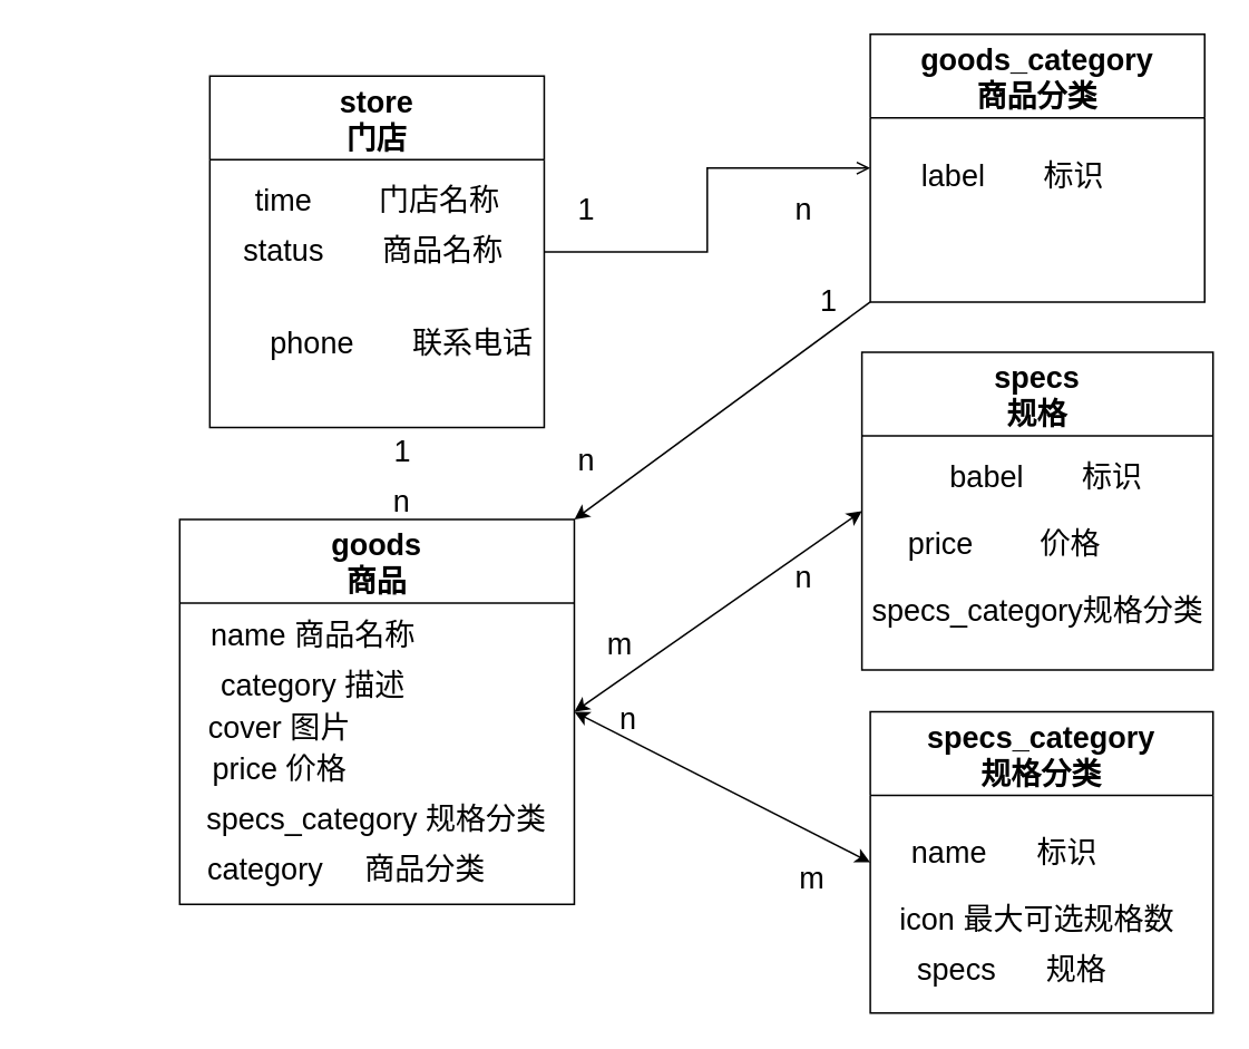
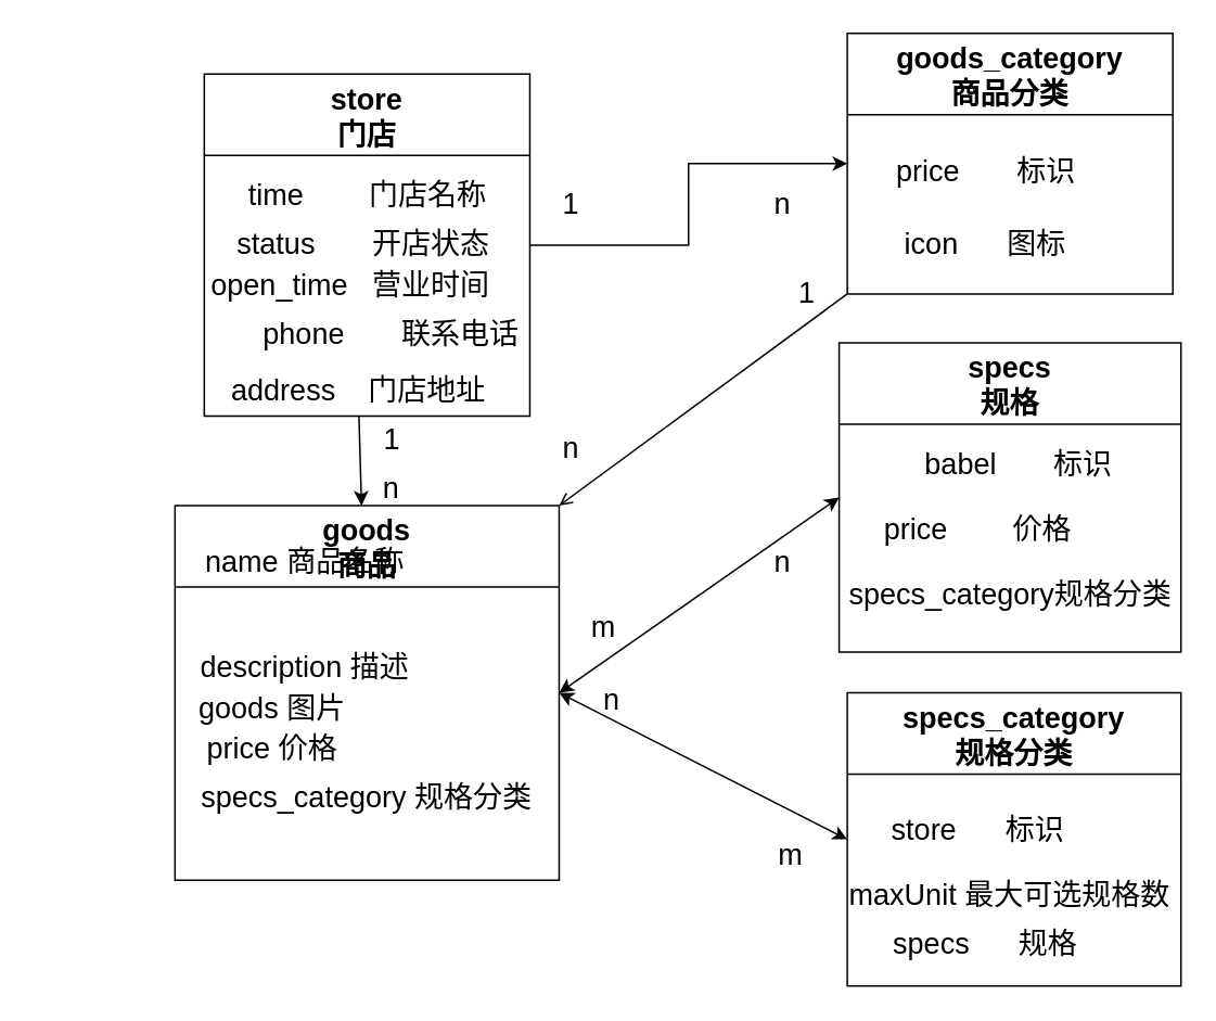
  <mxCell id="0" />
  <mxCell id="1" parent="0" />
- <mxCell id="2" style="edgeStyle=orthogonalEdgeStyle;rounded=0;orthogonalLoop=1;jettySize=auto;html=1;exitX=1;exitY=0.5;exitDx=0;exitDy=0;entryX=0;entryY=0.5;entryDx=0;entryDy=0;fontSize=18;endArrow=open;" edge="1" parent="1" source="3" target="27"><mxGeometry relative="1" as="geometry" /></mxCell>
+ <mxCell id="2" style="edgeStyle=orthogonalEdgeStyle;rounded=0;orthogonalLoop=1;jettySize=auto;html=1;exitX=1;exitY=0.5;exitDx=0;exitDy=0;entryX=0;entryY=0.5;entryDx=0;entryDy=0;fontSize=18;" edge="1" parent="1" source="3" target="27"><mxGeometry relative="1" as="geometry" /></mxCell>
  <mxCell id="3" value="store&#10;门店" style="swimlane;startSize=50;fontSize=18;" vertex="1" parent="1"><mxGeometry x="125" y="45" width="200" height="210" as="geometry" /></mxCell>
+ <mxCell id="4" value="open_time&amp;nbsp; &amp;nbsp;营业时间" style="text;html=1;strokeColor=none;fillColor=none;align=center;verticalAlign=middle;whiteSpace=wrap;rounded=0;fontSize=18;" vertex="1" parent="3"><mxGeometry y="120" width="180" height="20" as="geometry" /></mxCell>
  <mxCell id="5" value="phone&amp;nbsp; &amp;nbsp; &amp;nbsp; &amp;nbsp;联系电话" style="text;html=1;strokeColor=none;fillColor=none;align=center;verticalAlign=middle;whiteSpace=wrap;rounded=0;fontSize=18;" vertex="1" parent="3"><mxGeometry x="35" y="150" width="160" height="20" as="geometry" /></mxCell>
- <mxCell id="7" value="&amp;nbsp; &amp;nbsp; &amp;nbsp; &amp;nbsp; &amp;nbsp; &amp;nbsp; &amp;nbsp; &amp;nbsp; &amp;nbsp; &amp;nbsp; &amp;nbsp; &amp;nbsp;status&amp;nbsp; &amp;nbsp; &amp;nbsp; &amp;nbsp;商品名称" style="text;html=1;align=center;verticalAlign=middle;resizable=0;points=[];autosize=1;strokeColor=none;fontSize=18;" vertex="1" parent="3"><mxGeometry x="-105" y="90" width="290" height="30" as="geometry" /></mxCell>
+ <mxCell id="6" value="address&amp;nbsp; &amp;nbsp; 门店地址" style="text;html=1;strokeColor=none;fillColor=none;align=center;verticalAlign=middle;whiteSpace=wrap;rounded=0;fontSize=18;" vertex="1" parent="3"><mxGeometry x="10" y="180" width="170" height="30" as="geometry" /></mxCell>
+ <mxCell id="7" value="&amp;nbsp; &amp;nbsp; &amp;nbsp; &amp;nbsp; &amp;nbsp; &amp;nbsp; &amp;nbsp; &amp;nbsp; &amp;nbsp; &amp;nbsp; &amp;nbsp; &amp;nbsp;status&amp;nbsp; &amp;nbsp; &amp;nbsp; &amp;nbsp;开店状态" style="text;html=1;align=center;verticalAlign=middle;resizable=0;points=[];autosize=1;strokeColor=none;fontSize=18;" vertex="1" parent="3"><mxGeometry x="-105" y="90" width="290" height="30" as="geometry" /></mxCell>
  <mxCell id="8" value="&amp;nbsp;time&amp;nbsp; &amp;nbsp; &amp;nbsp; &amp;nbsp; 门店名称&amp;nbsp;" style="text;html=1;align=center;verticalAlign=middle;resizable=0;points=[];autosize=1;strokeColor=none;fontSize=18;" vertex="1" parent="3"><mxGeometry x="10" y="60" width="180" height="30" as="geometry" /></mxCell>
  <mxCell id="9" style="edgeStyle=none;rounded=0;orthogonalLoop=1;jettySize=auto;html=1;exitX=1;exitY=0.5;exitDx=0;exitDy=0;entryX=0;entryY=0.5;entryDx=0;entryDy=0;fontSize=18;endArrow=classic;endFill=1;startArrow=classic;startFill=1;" edge="1" parent="1" source="11" target="18"><mxGeometry relative="1" as="geometry" /></mxCell>
  <mxCell id="10" style="edgeStyle=none;rounded=0;orthogonalLoop=1;jettySize=auto;html=1;exitX=1;exitY=0.5;exitDx=0;exitDy=0;entryX=0;entryY=0.5;entryDx=0;entryDy=0;fontSize=18;startArrow=classic;startFill=1;endArrow=classic;endFill=1;" edge="1" parent="1" source="11" target="22"><mxGeometry relative="1" as="geometry" /></mxCell>
  <mxCell id="11" value="goods&#10;商品" style="swimlane;fontSize=18;startSize=50;" vertex="1" parent="1"><mxGeometry x="107" y="310" width="236" height="230" as="geometry" /></mxCell>
- <mxCell id="12" value="name 商品名称" style="text;html=1;strokeColor=none;fillColor=none;align=center;verticalAlign=middle;whiteSpace=wrap;rounded=0;fontSize=18;" vertex="1" parent="11"><mxGeometry x="10" y="60" width="140" height="20" as="geometry" /></mxCell>
- <mxCell id="13" value="category 描述" style="text;html=1;strokeColor=none;fillColor=none;align=center;verticalAlign=middle;whiteSpace=wrap;rounded=0;fontSize=18;" vertex="1" parent="11"><mxGeometry x="2" y="90" width="156" height="20" as="geometry" /></mxCell>
- <mxCell id="14" value="cover 图片" style="text;html=1;strokeColor=none;fillColor=none;align=center;verticalAlign=middle;whiteSpace=wrap;rounded=0;fontSize=18;" vertex="1" parent="11"><mxGeometry x="10" y="110" width="100" height="30" as="geometry" /></mxCell>
+ <mxCell id="12" value="name 商品名称" style="text;html=1;strokeColor=none;fillColor=none;align=center;verticalAlign=middle;whiteSpace=wrap;rounded=0;fontSize=18;" vertex="1" parent="11"><mxGeometry x="10" y="25" width="140" height="20" as="geometry" /></mxCell>
+ <mxCell id="13" value="description 描述" style="text;html=1;strokeColor=none;fillColor=none;align=center;verticalAlign=middle;whiteSpace=wrap;rounded=0;fontSize=18;" vertex="1" parent="11"><mxGeometry x="2" y="90" width="156" height="20" as="geometry" /></mxCell>
+ <mxCell id="14" value="goods 图片" style="text;html=1;strokeColor=none;fillColor=none;align=center;verticalAlign=middle;whiteSpace=wrap;rounded=0;fontSize=18;" vertex="1" parent="11"><mxGeometry x="10" y="110" width="100" height="30" as="geometry" /></mxCell>
  <mxCell id="15" value="price 价格" style="text;html=1;strokeColor=none;fillColor=none;align=center;verticalAlign=middle;whiteSpace=wrap;rounded=0;fontSize=18;" vertex="1" parent="11"><mxGeometry x="10" y="140" width="100" height="20" as="geometry" /></mxCell>
  <mxCell id="16" value="specs_category 规格分类" style="text;html=1;strokeColor=none;fillColor=none;align=center;verticalAlign=middle;whiteSpace=wrap;rounded=0;fontSize=18;" vertex="1" parent="11"><mxGeometry y="170" width="236" height="20" as="geometry" /></mxCell>
- <mxCell id="17" value="category&amp;nbsp; &amp;nbsp; &amp;nbsp;商品分类" style="text;html=1;strokeColor=none;fillColor=none;align=center;verticalAlign=middle;whiteSpace=wrap;rounded=0;fontSize=18;" vertex="1" parent="11"><mxGeometry y="200" width="200" height="20" as="geometry" /></mxCell>
  <mxCell id="18" value="specs_category&#10;规格分类" style="swimlane;fontSize=18;startSize=50;" vertex="1" parent="1"><mxGeometry x="520" y="425" width="205" height="180" as="geometry" /></mxCell>
- <mxCell id="19" value="name&amp;nbsp; &amp;nbsp; &amp;nbsp; 标识" style="text;html=1;align=center;verticalAlign=middle;resizable=0;points=[];autosize=1;strokeColor=none;fontSize=18;" vertex="1" parent="18"><mxGeometry x="15" y="70" width="130" height="30" as="geometry" /></mxCell>
+ <mxCell id="19" value="store&amp;nbsp; &amp;nbsp; &amp;nbsp; 标识" style="text;html=1;align=center;verticalAlign=middle;resizable=0;points=[];autosize=1;strokeColor=none;fontSize=18;" vertex="1" parent="18"><mxGeometry x="15" y="70" width="130" height="30" as="geometry" /></mxCell>
  <mxCell id="20" value="specs&amp;nbsp; &amp;nbsp; &amp;nbsp; 规格" style="text;html=1;strokeColor=none;fillColor=none;align=center;verticalAlign=middle;whiteSpace=wrap;rounded=0;fontSize=18;" vertex="1" parent="18"><mxGeometry x="25" y="140" width="120" height="30" as="geometry" /></mxCell>
- <mxCell id="21" value="icon 最大可选规格数" style="text;html=1;strokeColor=none;fillColor=none;align=center;verticalAlign=middle;whiteSpace=wrap;rounded=0;fontSize=18;" vertex="1" parent="18"><mxGeometry x="-5" y="110" width="210" height="30" as="geometry" /></mxCell>
+ <mxCell id="21" value="maxUnit 最大可选规格数" style="text;html=1;strokeColor=none;fillColor=none;align=center;verticalAlign=middle;whiteSpace=wrap;rounded=0;fontSize=18;" vertex="1" parent="18"><mxGeometry x="-5" y="110" width="210" height="30" as="geometry" /></mxCell>
  <mxCell id="22" value="&#10;specs&#10;规格&#10;" style="swimlane;fontSize=18;startSize=50;" vertex="1" parent="1"><mxGeometry x="515" y="210" width="210" height="190" as="geometry" /></mxCell>
  <mxCell id="23" value="price&amp;nbsp; &amp;nbsp; &amp;nbsp; &amp;nbsp; 价格" style="text;html=1;align=center;verticalAlign=middle;resizable=0;points=[];autosize=1;strokeColor=none;fontSize=18;" vertex="1" parent="22"><mxGeometry x="20" y="100" width="130" height="30" as="geometry" /></mxCell>
  <mxCell id="24" value="babel&amp;nbsp; &amp;nbsp; &amp;nbsp; &amp;nbsp;标识" style="text;html=1;align=center;verticalAlign=middle;resizable=0;points=[];autosize=1;strokeColor=none;fontSize=18;" vertex="1" parent="22"><mxGeometry x="45" y="60" width="130" height="30" as="geometry" /></mxCell>
  <mxCell id="25" value="specs_category规格分类" style="text;html=1;align=center;verticalAlign=middle;resizable=0;points=[];autosize=1;strokeColor=none;fontSize=18;" vertex="1" parent="22"><mxGeometry y="140" width="210" height="30" as="geometry" /></mxCell>
- <mxCell id="26" style="rounded=0;orthogonalLoop=1;jettySize=auto;html=1;exitX=0;exitY=1;exitDx=0;exitDy=0;entryX=1;entryY=0;entryDx=0;entryDy=0;fontSize=18;" edge="1" parent="1" source="27" target="11"><mxGeometry relative="1" as="geometry" /></mxCell>
+ <mxCell id="26" style="rounded=0;orthogonalLoop=1;jettySize=auto;html=1;exitX=0;exitY=1;exitDx=0;exitDy=0;entryX=1;entryY=0;entryDx=0;entryDy=0;fontSize=18;endArrow=open;" edge="1" parent="1" source="27" target="11"><mxGeometry relative="1" as="geometry" /></mxCell>
  <mxCell id="27" value="goods_category&#10;商品分类" style="swimlane;fontSize=18;startSize=50;" vertex="1" parent="1"><mxGeometry x="520" y="20" width="200" height="160" as="geometry" /></mxCell>
- <mxCell id="28" value="label&amp;nbsp; &amp;nbsp; &amp;nbsp; &amp;nbsp;标识" style="text;html=1;align=center;verticalAlign=middle;resizable=0;points=[];autosize=1;strokeColor=none;fontSize=18;" vertex="1" parent="27"><mxGeometry x="25" y="70" width="120" height="30" as="geometry" /></mxCell>
+ <mxCell id="28" value="price&amp;nbsp; &amp;nbsp; &amp;nbsp; &amp;nbsp;标识" style="text;html=1;align=center;verticalAlign=middle;resizable=0;points=[];autosize=1;strokeColor=none;fontSize=18;" vertex="1" parent="27"><mxGeometry x="25" y="70" width="120" height="30" as="geometry" /></mxCell>
+ <mxCell id="29" value="icon&amp;nbsp; &amp;nbsp; &amp;nbsp; 图标" style="text;html=1;strokeColor=none;fillColor=none;align=center;verticalAlign=middle;whiteSpace=wrap;rounded=0;fontSize=18;" vertex="1" parent="27"><mxGeometry x="22" y="120" width="126" height="20" as="geometry" /></mxCell>
  <mxCell id="30" value="1" style="text;html=1;align=center;verticalAlign=middle;resizable=0;points=[];autosize=1;strokeColor=none;fontSize=18;" vertex="1" parent="1"><mxGeometry x="225" y="255" width="30" height="30" as="geometry" /></mxCell>
  <mxCell id="31" value="n" style="text;html=1;strokeColor=none;fillColor=none;align=center;verticalAlign=middle;whiteSpace=wrap;rounded=0;fontSize=18;" vertex="1" parent="1"><mxGeometry x="220" y="290" width="40" height="20" as="geometry" /></mxCell>
  <mxCell id="32" value="1" style="text;html=1;align=center;verticalAlign=middle;resizable=0;points=[];autosize=1;strokeColor=none;fontSize=18;" vertex="1" parent="1"><mxGeometry x="335" y="110" width="30" height="30" as="geometry" /></mxCell>
  <mxCell id="33" value="n" style="text;html=1;align=center;verticalAlign=middle;resizable=0;points=[];autosize=1;strokeColor=none;fontSize=18;" vertex="1" parent="1"><mxGeometry x="465" y="110" width="30" height="30" as="geometry" /></mxCell>
  <mxCell id="34" value="1" style="text;html=1;align=center;verticalAlign=middle;resizable=0;points=[];autosize=1;strokeColor=none;fontSize=18;" vertex="1" parent="1"><mxGeometry x="480" y="165" width="30" height="30" as="geometry" /></mxCell>
  <mxCell id="35" value="n" style="text;html=1;align=center;verticalAlign=middle;resizable=0;points=[];autosize=1;strokeColor=none;fontSize=18;" vertex="1" parent="1"><mxGeometry x="335" y="260" width="30" height="30" as="geometry" /></mxCell>
  <mxCell id="36" value="n" style="text;html=1;align=center;verticalAlign=middle;resizable=0;points=[];autosize=1;strokeColor=none;fontSize=18;" vertex="1" parent="1"><mxGeometry x="360" y="415" width="30" height="30" as="geometry" /></mxCell>
  <mxCell id="37" value="m" style="text;html=1;align=center;verticalAlign=middle;resizable=0;points=[];autosize=1;strokeColor=none;fontSize=18;" vertex="1" parent="1"><mxGeometry x="470" y="510" width="30" height="30" as="geometry" /></mxCell>
  <mxCell id="38" value="m" style="text;html=1;align=center;verticalAlign=middle;resizable=0;points=[];autosize=1;strokeColor=none;fontSize=18;" vertex="1" parent="1"><mxGeometry x="355" y="370" width="30" height="30" as="geometry" /></mxCell>
  <mxCell id="39" value="n" style="text;html=1;align=center;verticalAlign=middle;resizable=0;points=[];autosize=1;strokeColor=none;fontSize=18;" vertex="1" parent="1"><mxGeometry x="465" y="330" width="30" height="30" as="geometry" /></mxCell>
+ <mxCell id="40" style="edgeStyle=none;rounded=0;orthogonalLoop=1;jettySize=auto;html=1;exitX=0.5;exitY=1;exitDx=0;exitDy=0;fontSize=18;startArrow=none;startFill=0;endArrow=classic;endFill=1;" edge="1" parent="1" source="6" target="11"><mxGeometry relative="1" as="geometry" /></mxCell>
